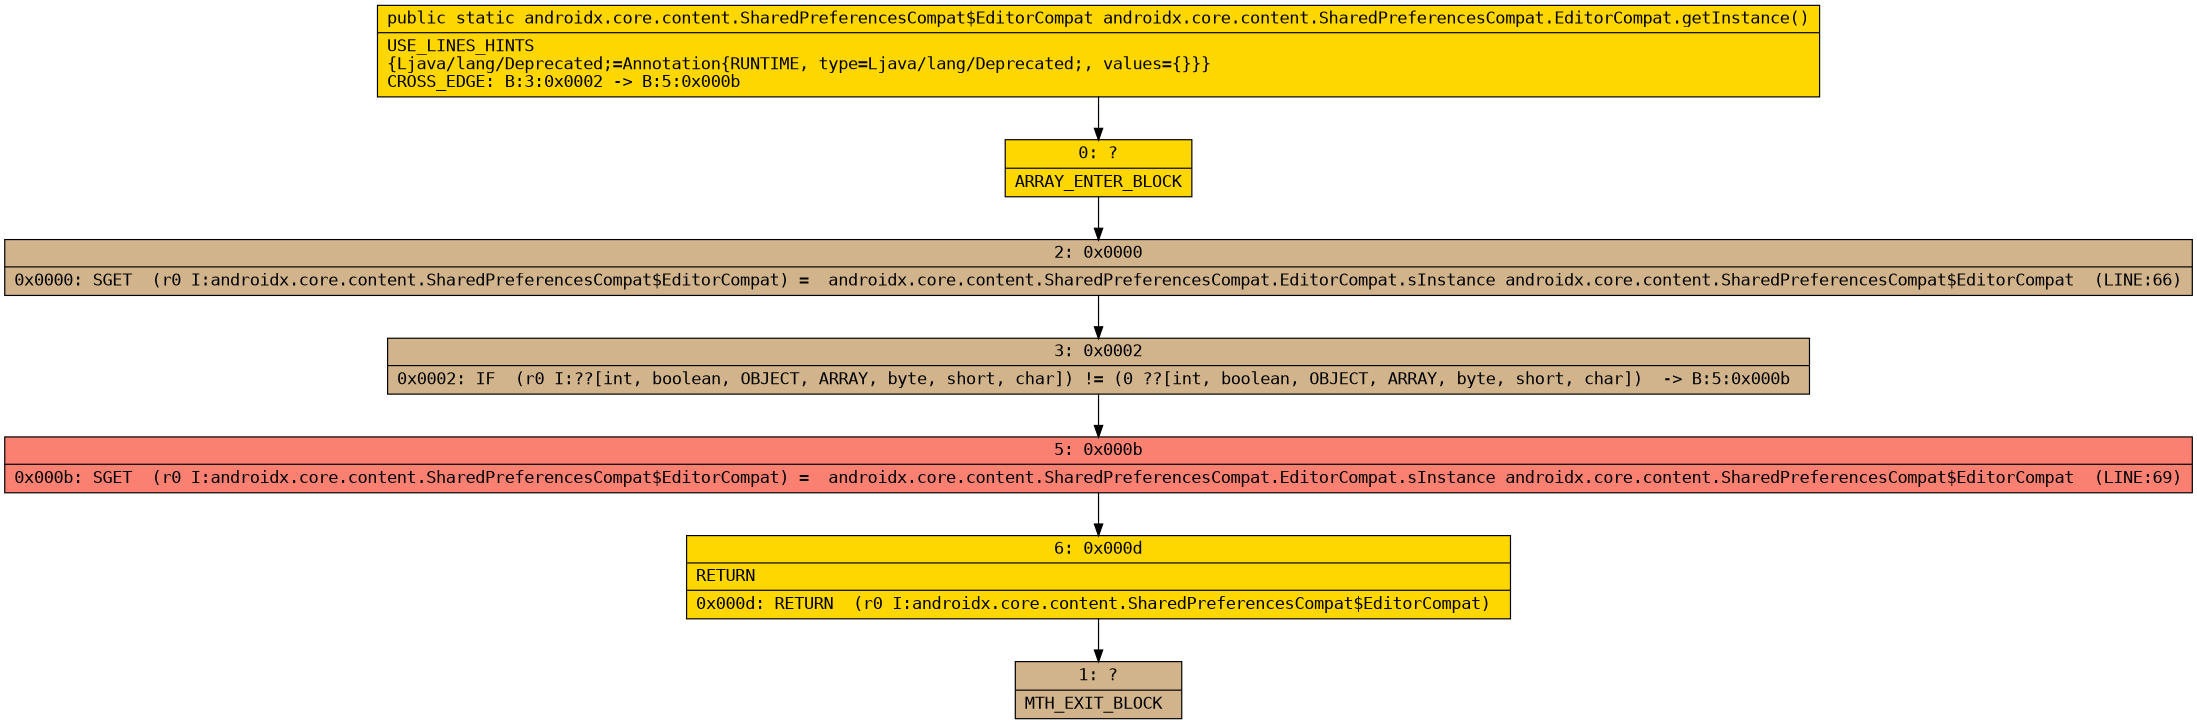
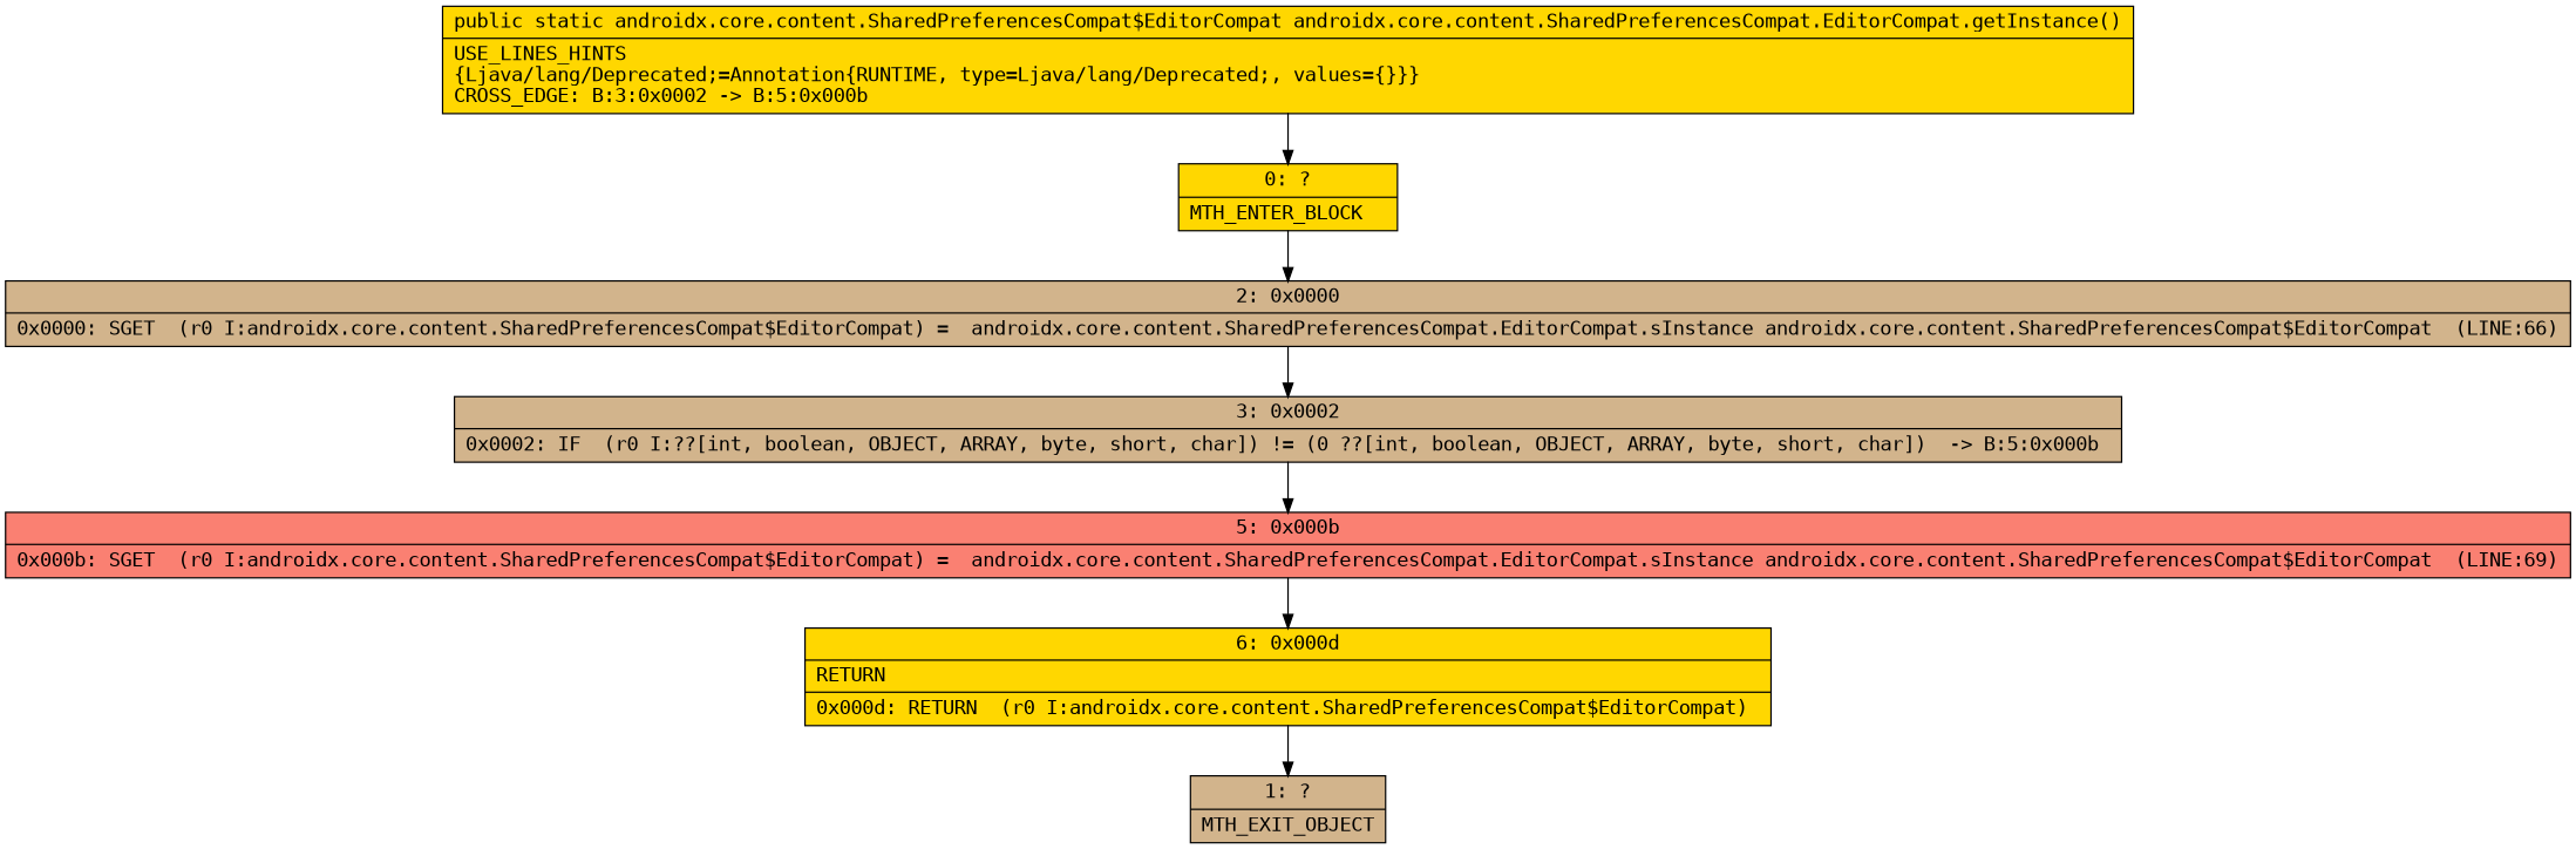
  digraph {
    fontname="DejaVu Sans Mono"
    node [fillcolor=gold fontname="DejaVu Sans Mono" shape=record style=filled]
    edge [fontname="DejaVu Sans Mono"]
-   n1 [label="{0\:\ ?|ARRAY_ENTER_BLOCK\l}"]
+   n1 [label="{0\:\ ?|MTH_ENTER_BLOCK\l}"]
    n2 [fillcolor=tan label="{2\:\ 0x0000|0x0000: SGET  (r0 I:androidx.core.content.SharedPreferencesCompat$EditorCompat) =  androidx.core.content.SharedPreferencesCompat.EditorCompat.sInstance androidx.core.content.SharedPreferencesCompat$EditorCompat  (LINE:66)\l}"]
    n3 [fillcolor=tan label="{3\:\ 0x0002|0x0002: IF  (r0 I:??[int, boolean, OBJECT, ARRAY, byte, short, char]) != (0 ??[int, boolean, OBJECT, ARRAY, byte, short, char])  \-\> B:5:0x000b \l}"]
    n4 [fillcolor=salmon label="{5\:\ 0x000b|0x000b: SGET  (r0 I:androidx.core.content.SharedPreferencesCompat$EditorCompat) =  androidx.core.content.SharedPreferencesCompat.EditorCompat.sInstance androidx.core.content.SharedPreferencesCompat$EditorCompat  (LINE:69)\l}"]
    n5 [label="{6\:\ 0x000d|RETURN\l|0x000d: RETURN  (r0 I:androidx.core.content.SharedPreferencesCompat$EditorCompat) \l}"]
-   n6 [fillcolor=tan label="{1\:\ ?|MTH_EXIT_BLOCK\l}"]
+   n6 [fillcolor=tan label="{1\:\ ?|MTH_EXIT_OBJECT\l}"]
    n7 [label="{public static androidx.core.content.SharedPreferencesCompat$EditorCompat androidx.core.content.SharedPreferencesCompat.EditorCompat.getInstance()  | USE_LINES_HINTS\l\{Ljava\/lang\/Deprecated;=Annotation\{RUNTIME, type=Ljava\/lang\/Deprecated;, values=\{\}\}\}\lCROSS_EDGE: B:3:0x0002 \-\> B:5:0x000b\l}"]
    n1 -> n2
    n2 -> n3
    n3 -> n4
    n4 -> n5
    n5 -> n6
    n7 -> n1
  }
